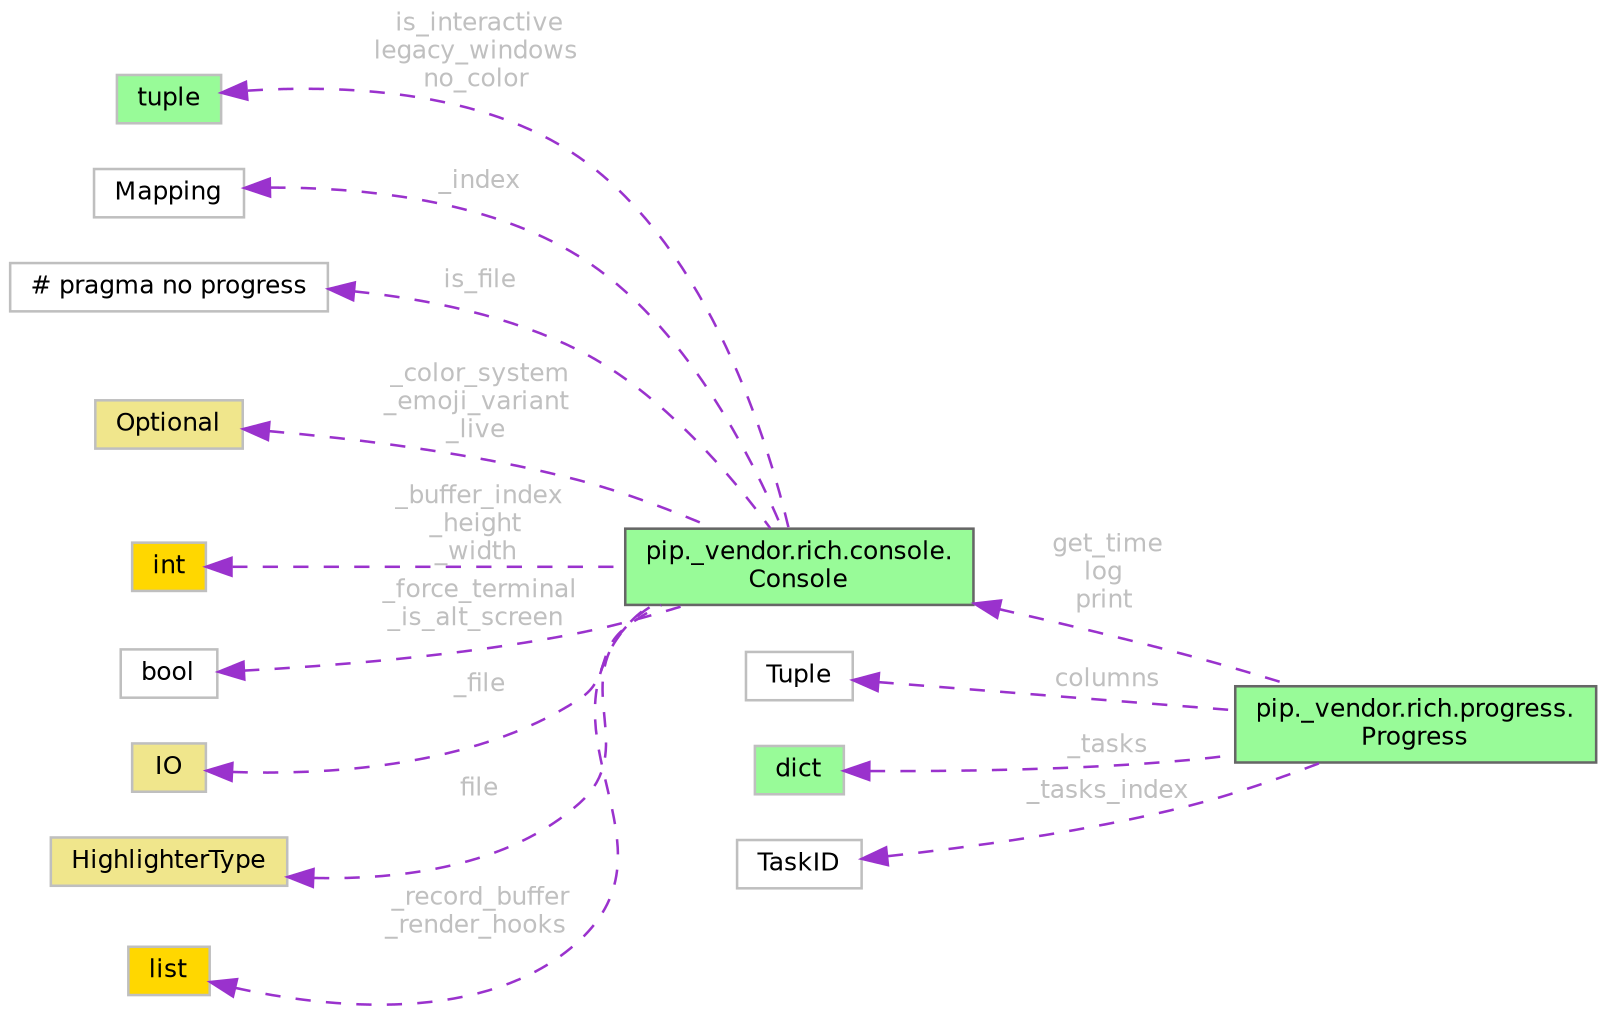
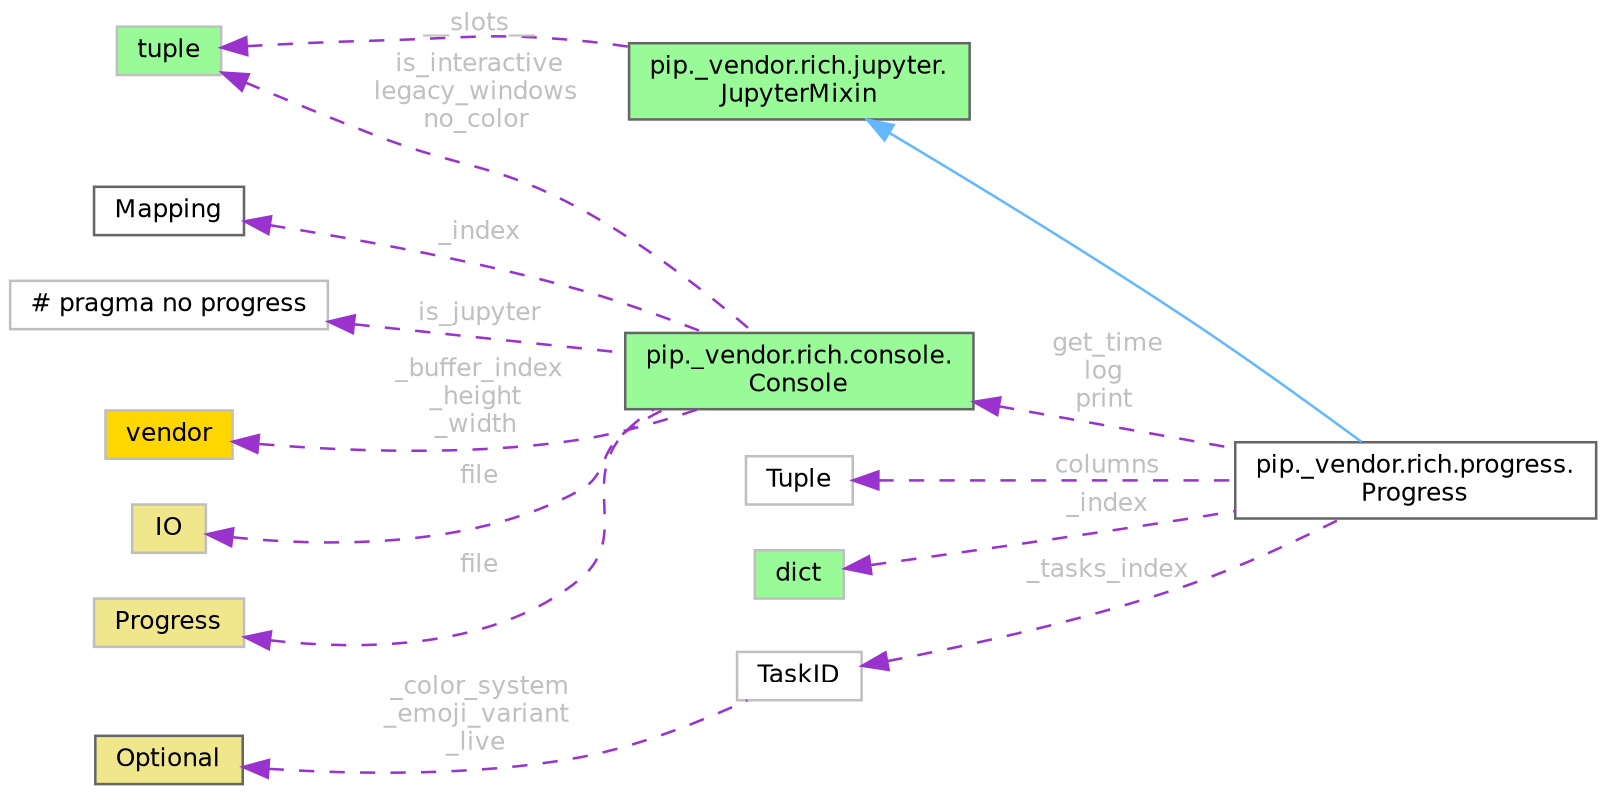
  digraph {
    rankdir=LR
    node [color=grey75 fillcolor=white fontname=Helvetica fontsize=10 shape=box style=filled]
    edge [color=darkorchid3 dir=back fontname=Helvetica fontsize=10 labelfontname=Helvetica labelfontsize=10 style=dashed fontcolor=grey]
-   n1 [color=gray40 fillcolor=palegreen fontcolor=black height=0.2 label="pip._vendor.rich.progress.\lProgress" width=0.4]
+   n1 [color=gray40 fontcolor=black height=0.2 label="pip._vendor.rich.progress.\lProgress" width=0.4]
+   n2 [color=gray40 fillcolor=palegreen height=0.2 label="pip._vendor.rich.jupyter.\lJupyterMixin" width=0.4]
    n3 [fillcolor=palegreen height=0.2 label=tuple width=0.4]
    n4 [color=gray40 fillcolor=palegreen height=0.2 label="pip._vendor.rich.console.\lConsole" width=0.4]
    n5 [height=0.2 label=Tuple width=0.4]
    n6 [fillcolor=palegreen height=0.2 label=dict width=0.4]
    n7 [height=0.2 label=TaskID width=0.4]
-   n8 [height=0.2 label=Mapping width=0.4]
+   n8 [color=gray40 height=0.2 label=Mapping width=0.4]
    n9 [height=0.2 label="# pragma no progress" width=0.4]
-   n10 [fillcolor=khaki height=0.2 label=Optional width=0.4]
-   n11 [fillcolor=gold height=0.2 label=int width=0.4]
-   n12 [height=0.2 label=bool width=0.4]
+   n10 [color=gray40 fillcolor=khaki height=0.2 label=Optional width=0.4]
+   n11 [fillcolor=gold height=0.2 label=vendor width=0.4]
    n13 [fillcolor=khaki height=0.2 label=IO width=0.4]
-   n14 [fillcolor=khaki height=0.2 label=HighlighterType width=0.4]
-   n15 [fillcolor=gold height=0.2 label=list width=0.4]
+   n14 [fillcolor=khaki height=0.2 label=Progress width=0.4]
+   n2 -> n1 [color=steelblue1 style=solid fontcolor=""]
+   n3 -> n2 [label=" __slots__"]
    n3 -> n4 [label=" is_interactive\nlegacy_windows\nno_color"]
    n4 -> n1 [label=" get_time\nlog\nprint"]
    n5 -> n1 [label=" columns"]
-   n6 -> n1 [label=" _tasks"]
+   n6 -> n1 [label=" _index"]
    n7 -> n1 [label=" _tasks_index"]
    n8 -> n4 [label=" _index"]
-   n9 -> n4 [label=" is_file"]
-   n10 -> n4 [label=" _color_system\n_emoji_variant\n_live"]
+   n9 -> n4 [label=" is_jupyter"]
+   n10 -> n7 [label=" _color_system\n_emoji_variant\n_live"]
    n11 -> n4 [label=" _buffer_index\n_height\n_width"]
-   n12 -> n4 [label=" _force_terminal\n_is_alt_screen"]
-   n13 -> n4 [label=" _file"]
+   n13 -> n4 [label=" file"]
    n14 -> n4 [label=" file"]
-   n15 -> n4 [label=" _record_buffer\n_render_hooks"]
  }
